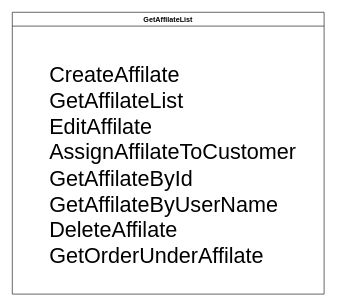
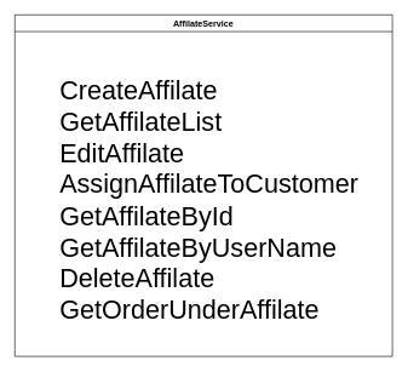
  <mxCell id="0" />
  <mxCell id="1" parent="0" />
- <mxCell id="2" value="GetAffilateList" style="swimlane;" parent="1" vertex="1"><mxGeometry x="20" y="20" width="520" height="470" as="geometry" /></mxCell>
+ <mxCell id="2" value="AffilateService" style="swimlane;" parent="1" vertex="1"><mxGeometry x="20" y="20" width="520" height="470" as="geometry" /></mxCell>
  <mxCell id="3" value="CreateAffilate&lt;br&gt;GetAffilateList&lt;br&gt;EditAffilate&lt;br&gt;AssignAffilateToCustomer&lt;br&gt;GetAffilateById&lt;br&gt;GetAffilateByUserName&lt;br&gt;DeleteAffilate&lt;br&gt;GetOrderUnderAffilate" style="text;html=1;align=left;verticalAlign=middle;resizable=0;points=[];autosize=1;strokeColor=none;fillColor=none;fontSize=36;" parent="2" vertex="1"><mxGeometry x="60" y="85" width="430" height="340" as="geometry" /></mxCell>
